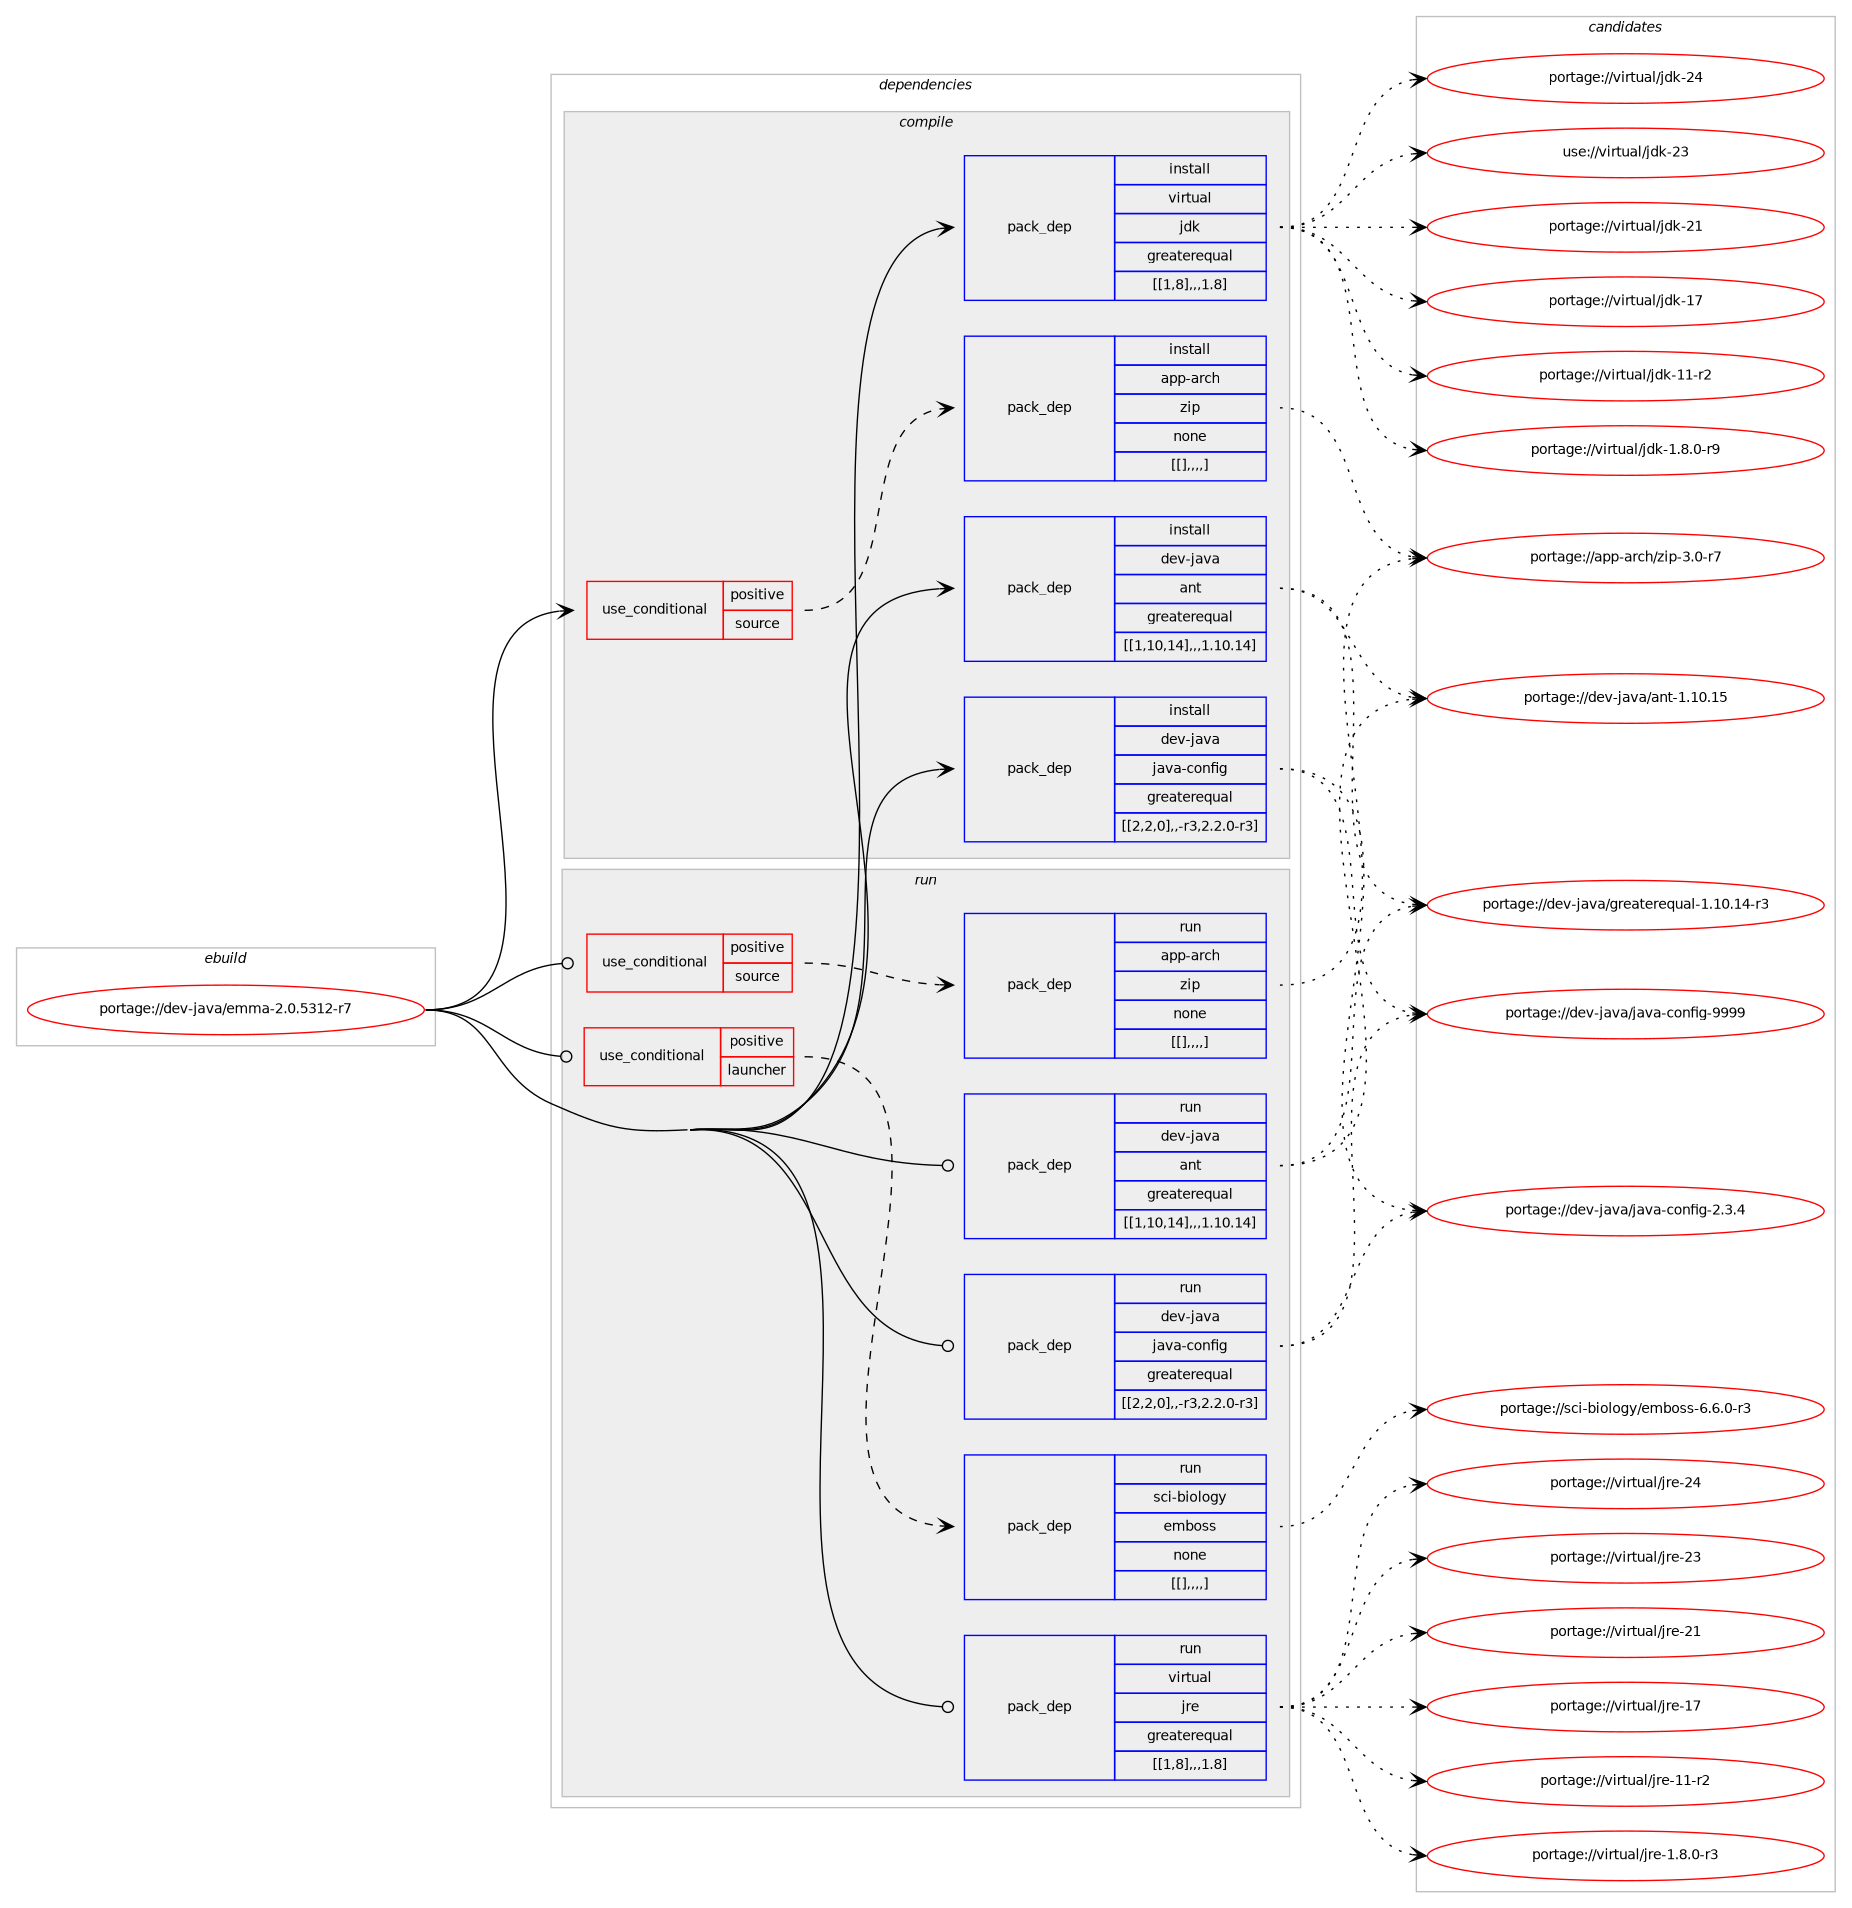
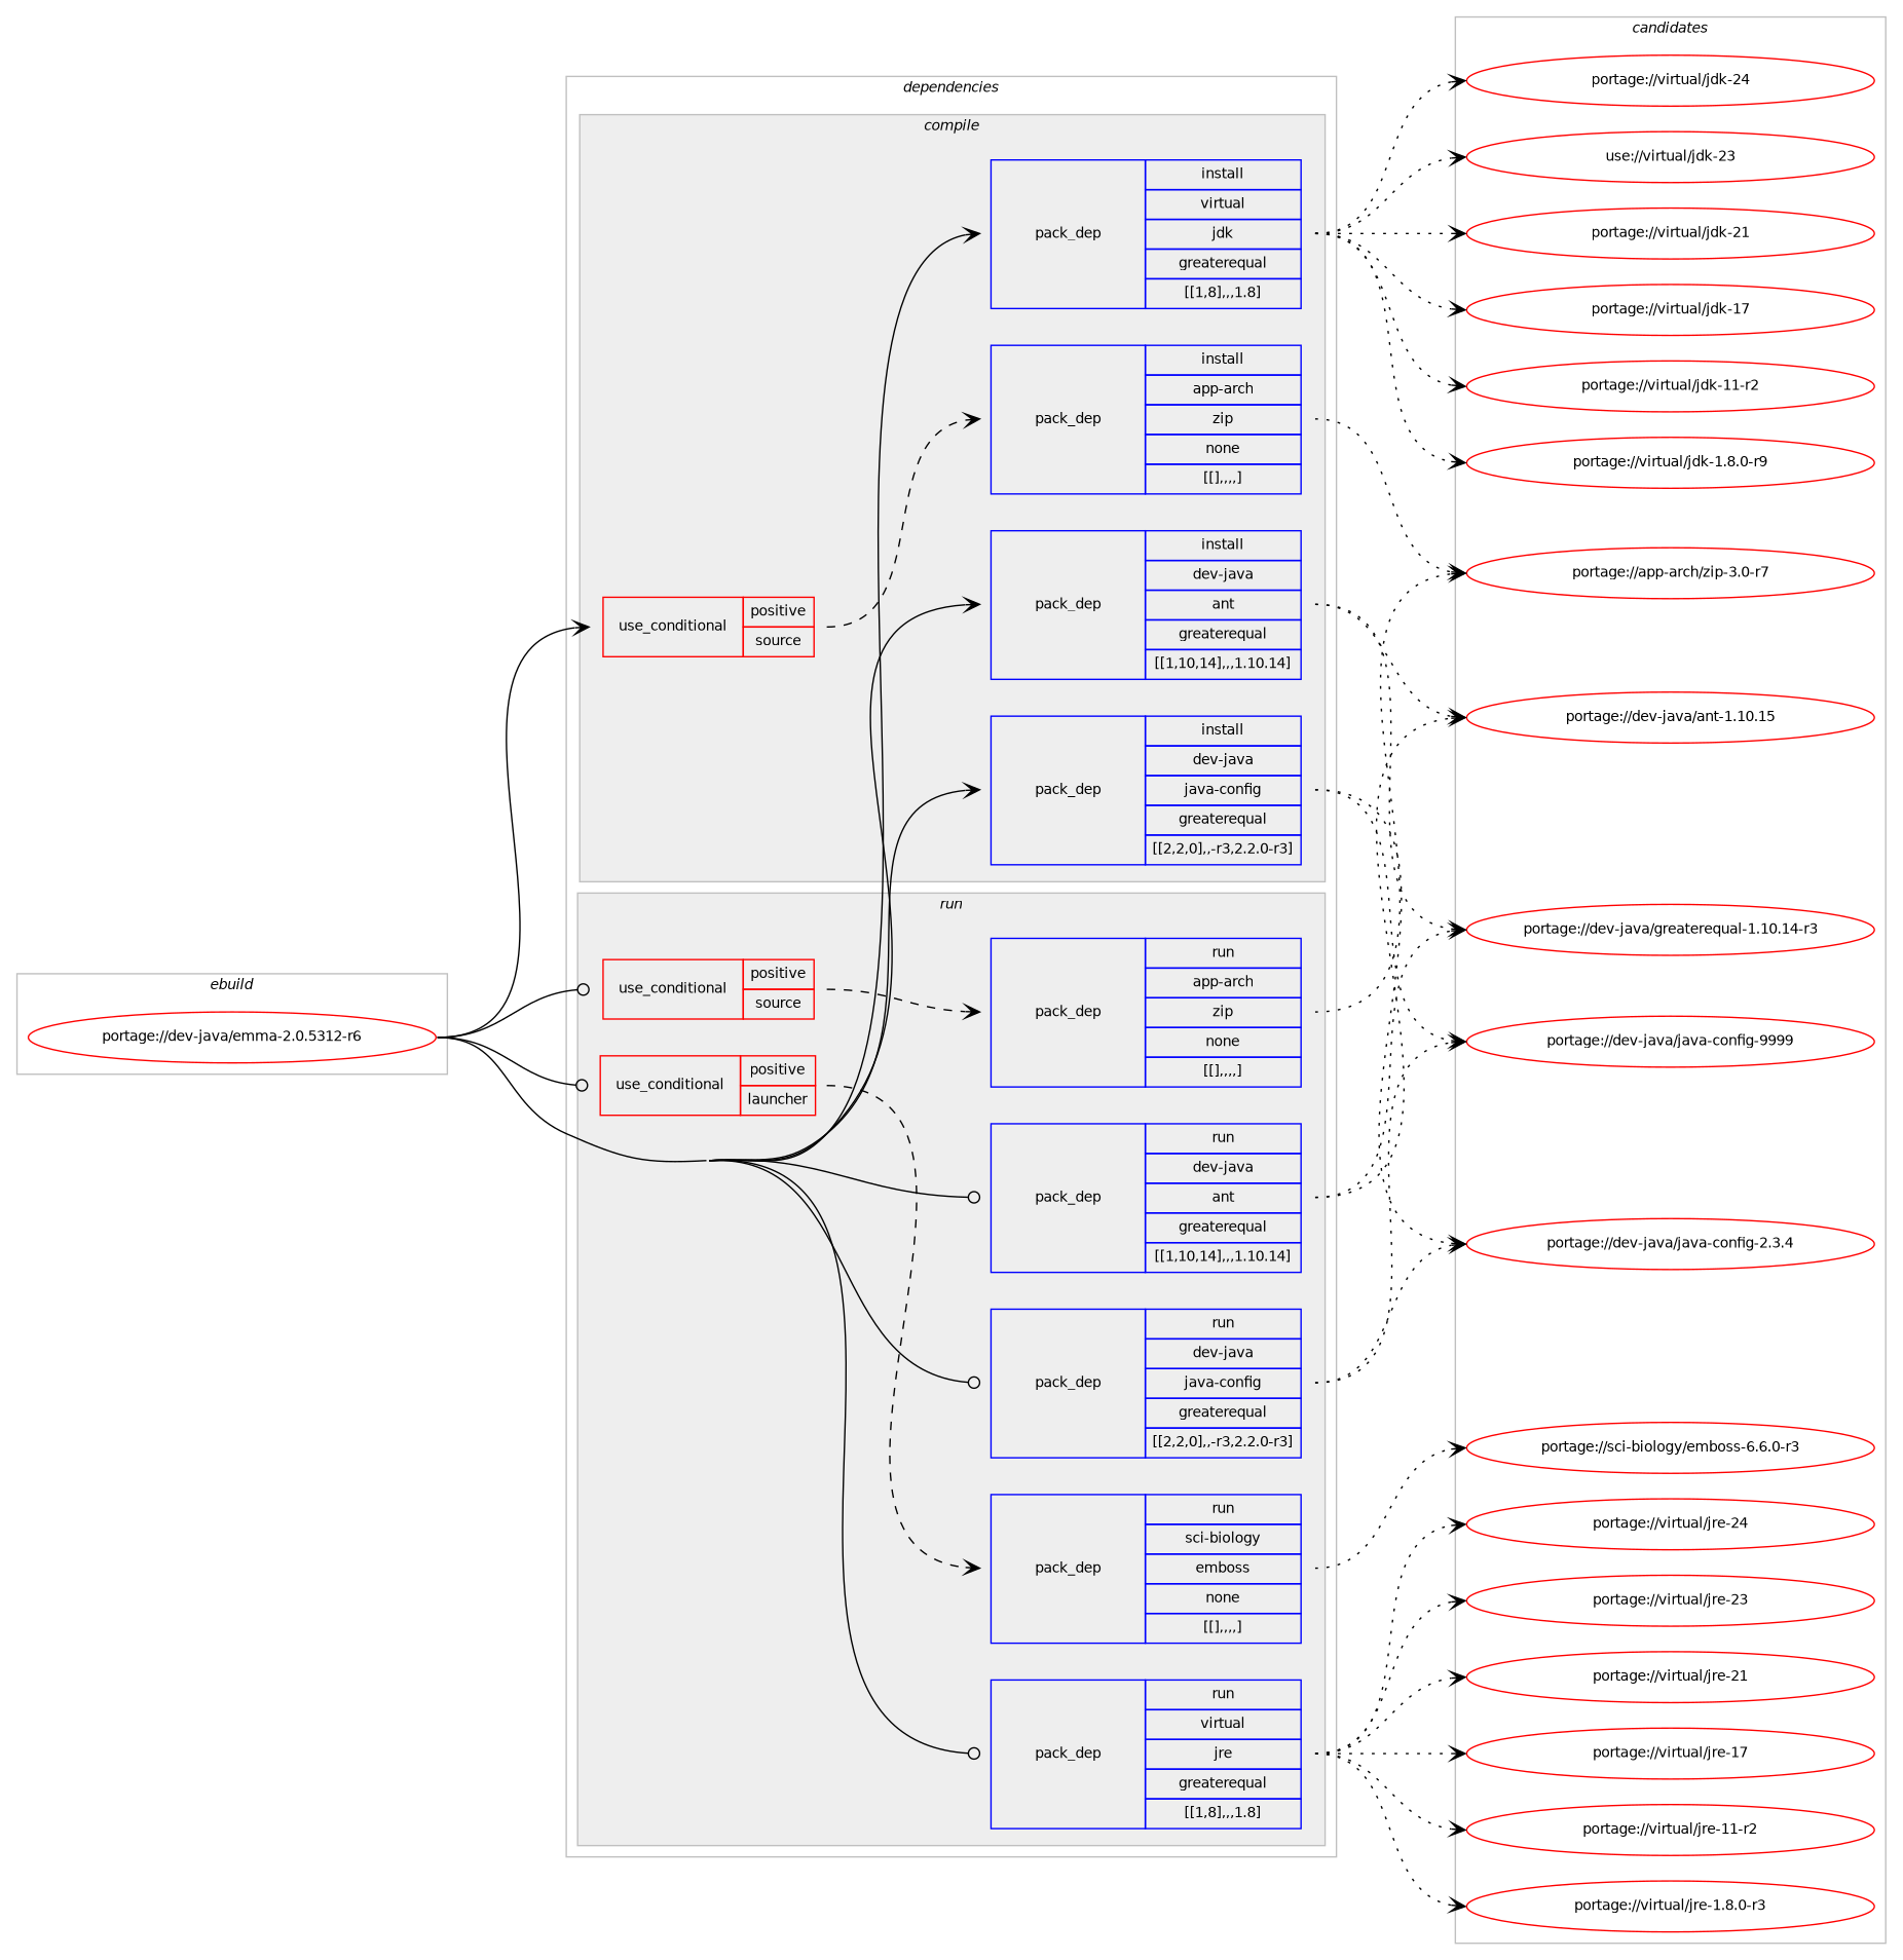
  digraph {
    compound=true
    concentrate=true
    fontname=Helvetica
    fontsize=10
    newrank=true
    rankdir=LR
    ranksep=1.5
    node [color=red fontname=Helvetica fontsize=10]
    edge [arrowhead=vee headport=w style=dotted tailport=e weight=100]
-   n1 [label="portage://dev-java/emma-2.0.5312-r7" width=4]
+   n1 [label="portage://dev-java/emma-2.0.5312-r6" width=4]
    n2 [color=blue label=<<TABLE BORDER="0" CELLBORDER="1" CELLSPACING="0" CELLPADDING="4" WIDTH="220"><TR><TD ROWSPAN="6" CELLPADDING="30">pack_dep</TD></TR><TR><TD WIDTH="110">install</TD></TR><TR><TD>app-arch</TD></TR><TR><TD>zip</TD></TR><TR><TD>none</TD></TR><TR><TD>[[],,,,]</TD></TR></TABLE>> shape=none]
    n3 [label=<<TABLE BORDER="0" CELLBORDER="1" CELLSPACING="0" CELLPADDING="4"><TR><TD ROWSPAN="3" CELLPADDING="10">use_conditional</TD></TR><TR><TD>positive</TD></TR><TR><TD>source</TD></TR></TABLE>> shape=none]
    n4 [color=blue label=<<TABLE BORDER="0" CELLBORDER="1" CELLSPACING="0" CELLPADDING="4" WIDTH="220"><TR><TD ROWSPAN="6" CELLPADDING="30">pack_dep</TD></TR><TR><TD WIDTH="110">install</TD></TR><TR><TD>dev-java</TD></TR><TR><TD>ant</TD></TR><TR><TD>greaterequal</TD></TR><TR><TD>[[1,10,14],,,1.10.14]</TD></TR></TABLE>> shape=none]
    n5 [color=blue label=<<TABLE BORDER="0" CELLBORDER="1" CELLSPACING="0" CELLPADDING="4" WIDTH="220"><TR><TD ROWSPAN="6" CELLPADDING="30">pack_dep</TD></TR><TR><TD WIDTH="110">install</TD></TR><TR><TD>dev-java</TD></TR><TR><TD>java-config</TD></TR><TR><TD>greaterequal</TD></TR><TR><TD>[[2,2,0],,-r3,2.2.0-r3]</TD></TR></TABLE>> shape=none]
    n6 [color=blue label=<<TABLE BORDER="0" CELLBORDER="1" CELLSPACING="0" CELLPADDING="4" WIDTH="220"><TR><TD ROWSPAN="6" CELLPADDING="30">pack_dep</TD></TR><TR><TD WIDTH="110">install</TD></TR><TR><TD>virtual</TD></TR><TR><TD>jdk</TD></TR><TR><TD>greaterequal</TD></TR><TR><TD>[[1,8],,,1.8]</TD></TR></TABLE>> shape=none]
    n7 [color=blue label=<<TABLE BORDER="0" CELLBORDER="1" CELLSPACING="0" CELLPADDING="4" WIDTH="220"><TR><TD ROWSPAN="6" CELLPADDING="30">pack_dep</TD></TR><TR><TD WIDTH="110">run</TD></TR><TR><TD>sci-biology</TD></TR><TR><TD>emboss</TD></TR><TR><TD>none</TD></TR><TR><TD>[[],,,,]</TD></TR></TABLE>> shape=none]
    n8 [label=<<TABLE BORDER="0" CELLBORDER="1" CELLSPACING="0" CELLPADDING="4"><TR><TD ROWSPAN="3" CELLPADDING="10">use_conditional</TD></TR><TR><TD>positive</TD></TR><TR><TD>launcher</TD></TR></TABLE>> shape=none]
    n9 [color=blue label=<<TABLE BORDER="0" CELLBORDER="1" CELLSPACING="0" CELLPADDING="4" WIDTH="220"><TR><TD ROWSPAN="6" CELLPADDING="30">pack_dep</TD></TR><TR><TD WIDTH="110">run</TD></TR><TR><TD>app-arch</TD></TR><TR><TD>zip</TD></TR><TR><TD>none</TD></TR><TR><TD>[[],,,,]</TD></TR></TABLE>> shape=none]
    n10 [label=<<TABLE BORDER="0" CELLBORDER="1" CELLSPACING="0" CELLPADDING="4"><TR><TD ROWSPAN="3" CELLPADDING="10">use_conditional</TD></TR><TR><TD>positive</TD></TR><TR><TD>source</TD></TR></TABLE>> shape=none]
    n11 [color=blue label=<<TABLE BORDER="0" CELLBORDER="1" CELLSPACING="0" CELLPADDING="4" WIDTH="220"><TR><TD ROWSPAN="6" CELLPADDING="30">pack_dep</TD></TR><TR><TD WIDTH="110">run</TD></TR><TR><TD>dev-java</TD></TR><TR><TD>ant</TD></TR><TR><TD>greaterequal</TD></TR><TR><TD>[[1,10,14],,,1.10.14]</TD></TR></TABLE>> shape=none]
    n12 [color=blue label=<<TABLE BORDER="0" CELLBORDER="1" CELLSPACING="0" CELLPADDING="4" WIDTH="220"><TR><TD ROWSPAN="6" CELLPADDING="30">pack_dep</TD></TR><TR><TD WIDTH="110">run</TD></TR><TR><TD>dev-java</TD></TR><TR><TD>java-config</TD></TR><TR><TD>greaterequal</TD></TR><TR><TD>[[2,2,0],,-r3,2.2.0-r3]</TD></TR></TABLE>> shape=none]
    n13 [color=blue label=<<TABLE BORDER="0" CELLBORDER="1" CELLSPACING="0" CELLPADDING="4" WIDTH="220"><TR><TD ROWSPAN="6" CELLPADDING="30">pack_dep</TD></TR><TR><TD WIDTH="110">run</TD></TR><TR><TD>virtual</TD></TR><TR><TD>jre</TD></TR><TR><TD>greaterequal</TD></TR><TR><TD>[[1,8],,,1.8]</TD></TR></TABLE>> shape=none]
    n14 [label="portage://app-arch/zip-3.0-r7" width=4]
    n15 [label="portage://dev-java/ant-1.10.15" width=4]
    n16 [label="portage://dev-java/greaterequal-1.10.14-r3" width=4]
    n17 [label="portage://dev-java/java-config-9999" width=4]
    n18 [label="portage://dev-java/java-config-2.3.4" width=4]
    n19 [label="portage://virtual/jdk-24" width=4]
    n20 [label="use://virtual/jdk-23" width=4]
    n21 [label="portage://virtual/jdk-21" width=4]
    n22 [label="portage://virtual/jdk-17" width=4]
    n23 [label="portage://virtual/jdk-11-r2" width=4]
    n24 [label="portage://virtual/jdk-1.8.0-r9" width=4]
    n25 [label="portage://sci-biology/emboss-6.6.0-r3" width=4]
    n26 [label="portage://virtual/jre-24" width=4]
    n27 [label="portage://virtual/jre-23" width=4]
    n28 [label="portage://virtual/jre-21" width=4]
    n29 [label="portage://virtual/jre-17" width=4]
    n30 [label="portage://virtual/jre-11-r2" width=4]
    n31 [label="portage://virtual/jre-1.8.0-r3" width=4]
    subgraph cluster_1 {
      color=gray
      label=<<i>ebuild</i>>
      n1
    }
    subgraph cluster_2 {
      color=gray
      label=<<i>dependencies</i>>
      subgraph cluster_3 {
        color=gray
        fillcolor="#eeeeee"
        label=<<i>compile</i>>
        style=filled
        subgraph sub_4 {
          color=gray
          fillcolor="#eeeeee"
          label=<<i>compile</i>>
          style=filled
          n3
          subgraph sub_5 {
            color=gray
            fillcolor="#eeeeee"
            label=<<i>compile</i>>
            style=filled
            n2
          }
        }
        subgraph sub_6 {
          color=gray
          fillcolor="#eeeeee"
          label=<<i>compile</i>>
          style=filled
          n4
        }
        subgraph sub_7 {
          color=gray
          fillcolor="#eeeeee"
          label=<<i>compile</i>>
          style=filled
          n5
        }
        subgraph sub_8 {
          color=gray
          fillcolor="#eeeeee"
          label=<<i>compile</i>>
          style=filled
          n6
        }
      }
      subgraph cluster_9 {
        color=gray
        fillcolor="#eeeeee"
        label=<<i>compile and run</i>>
        style=filled
      }
      subgraph cluster_10 {
        color=gray
        fillcolor="#eeeeee"
        label=<<i>run</i>>
        style=filled
        subgraph sub_11 {
          color=gray
          fillcolor="#eeeeee"
          label=<<i>run</i>>
          style=filled
          n8
          subgraph sub_12 {
            color=gray
            fillcolor="#eeeeee"
            label=<<i>run</i>>
            style=filled
            n7
          }
        }
        subgraph sub_13 {
          color=gray
          fillcolor="#eeeeee"
          label=<<i>run</i>>
          style=filled
          n10
          subgraph sub_14 {
            color=gray
            fillcolor="#eeeeee"
            label=<<i>run</i>>
            style=filled
            n9
          }
        }
        subgraph sub_15 {
          color=gray
          fillcolor="#eeeeee"
          label=<<i>run</i>>
          style=filled
          n11
        }
        subgraph sub_16 {
          color=gray
          fillcolor="#eeeeee"
          label=<<i>run</i>>
          style=filled
          n12
        }
        subgraph sub_17 {
          color=gray
          fillcolor="#eeeeee"
          label=<<i>run</i>>
          style=filled
          n13
        }
      }
    }
    subgraph cluster_18 {
      color=gray
      label=<<i>candidates</i>>
      rank=same
      subgraph sub_19 {
        color=black
        label=<<i>candidates</i>>
        nodesep=1
        rank=same
        n14
      }
      subgraph sub_20 {
        color=black
        label=<<i>candidates</i>>
        nodesep=1
        rank=same
        n15
        n16
      }
      subgraph sub_21 {
        color=black
        label=<<i>candidates</i>>
        nodesep=1
        rank=same
        n17
        n18
      }
      subgraph sub_22 {
        color=black
        label=<<i>candidates</i>>
        nodesep=1
        rank=same
        n19
        n20
        n21
        n22
        n23
        n24
      }
      subgraph sub_23 {
        color=black
        label=<<i>candidates</i>>
        nodesep=1
        rank=same
        n25
      }
      subgraph sub_24 {
        color=black
        label=<<i>candidates</i>>
        nodesep=1
        rank=same
        n14
      }
      subgraph sub_25 {
        color=black
        label=<<i>candidates</i>>
        nodesep=1
        rank=same
        n15
        n16
      }
      subgraph sub_26 {
        color=black
        label=<<i>candidates</i>>
        nodesep=1
        rank=same
        n17
        n18
      }
      subgraph sub_27 {
        color=black
        label=<<i>candidates</i>>
        nodesep=1
        rank=same
        n26
        n27
        n28
        n29
        n30
        n31
      }
    }
    n1 -> n3 [style=solid weight=20]
    n1 -> n4 [style=solid weight=20]
    n1 -> n5 [style=solid weight=20]
    n1 -> n6 [style=solid weight=20]
    n1 -> n8 [arrowhead=odot style=solid weight=20]
    n1 -> n10 [arrowhead=odot style=solid weight=20]
    n1 -> n11 [arrowhead=odot style=solid weight=20]
    n1 -> n12 [arrowhead=odot style=solid weight=20]
    n1 -> n13 [arrowhead=odot style=solid weight=20]
    n2 -> n14
    n3 -> n2 [style=dashed weight=20]
    n4 -> n15
    n4 -> n16
    n5 -> n17
    n5 -> n18
    n6 -> n19
    n6 -> n20
    n6 -> n21
    n6 -> n22
    n6 -> n23
    n6 -> n24
    n7 -> n25
    n8 -> n7 [style=dashed weight=20]
    n9 -> n14
    n10 -> n9 [style=dashed weight=20]
    n11 -> n15
    n11 -> n16
    n12 -> n17
    n12 -> n18
    n13 -> n26
    n13 -> n27
    n13 -> n28
    n13 -> n29
    n13 -> n30
    n13 -> n31
  }
